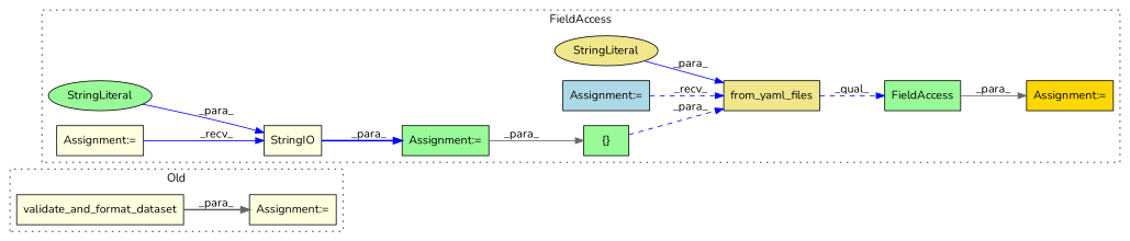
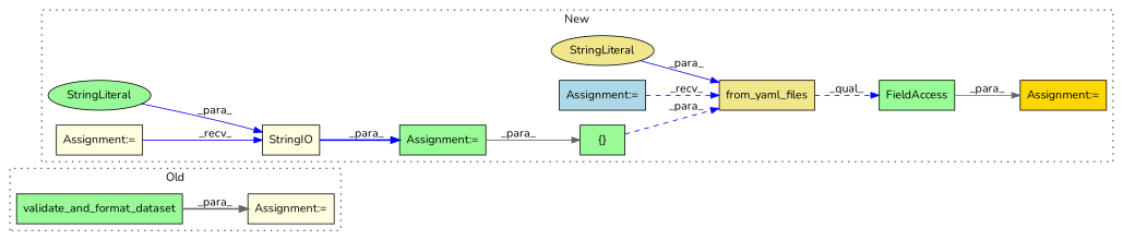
  digraph {
    fontname=Nunito
    rankdir=LR
    node [a=7 fillcolor=lightyellow fontname=Nunito l=1 shape=box style=filled]
    edge [color=blue fontname=Nunito style=solid]
-   n1 [a=32 l="28,1" label=validate_and_format_dataset s="15711,15746"]
+   n1 [a=32 fillcolor=palegreen l="28,1" label=validate_and_format_dataset s="15711,15746"]
    n2 [label="Assignment:=" s=15710]
    n3 [a=32 fillcolor=khaki l="16,1" label=from_yaml_files s="15467,15513"]
    n4 [a=4 fillcolor=palegreen l="1,1" label="{}" s="15497,15512"]
    n5 [a=22 fillcolor=palegreen l=60 label=FieldAccess s=15459]
    n6 [a=45 fillcolor=khaki l=4 label=StringLiteral s=15483 shape=ellipse]
    n7 [fillcolor=palegreen label="Assignment:=" s=15306]
    n8 [fillcolor=gold label="Assignment:=" s=15458]
    n9 [fillcolor=lightblue l=7 label="Assignment:=" s=14875]
    n10 [a=32 l="9,1" label=StringIO s="15310,15444"]
    n11 [a=45 fillcolor=palegreen l=125 label=StringLiteral s=15319 shape=ellipse]
    n12 [l=2 label="Assignment:=" s=14833]
    subgraph cluster_1 {
      label=Old
      style=dotted
      n1
      n2
    }
    subgraph cluster_2 {
-     label=FieldAccess
+     label=New
      style=dotted
      n3
      n4
      n5
      n6
      n7
      n8
      n9
      n10
      n11
      n12
    }
    n1 -> n2 [color=gray40 label=_para_ style=bold]
    n3 -> n5 [label=_qual_ style=dashed]
    n4 -> n3 [label=_para_ style=dashed]
    n5 -> n8 [color=gray40 label=_para_]
    n6 -> n3 [label=_para_]
    n7 -> n4 [color=gray40 label=_para_]
    n9 -> n3 [label=_recv_ style=dashed]
    n10 -> n7 [label=_para_ style=bold]
    n11 -> n10 [label=_para_]
    n12 -> n10 [label=_recv_]
  }
